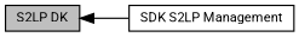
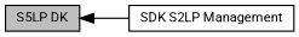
  digraph {
    rankdir=LR
    fontname=Roboto
    node [color=black fontname=Roboto fontsize=10 shape=box style=filled]
-   n1 [fillcolor=grey75 fontcolor=black height=0.2 label="S2LP DK" width=0.4]
+   n1 [fillcolor=grey75 fontcolor=black height=0.2 label="S5LP DK" width=0.4]
    n2 [fillcolor=white height=0.2 label="SDK S2LP Management" width=0.4]
    n1 -> n2 [dir=back fontname=Roboto fontsize=10 labelfontname=Helvetica labelfontsize=10 shape=plaintext style=solid]
  }
